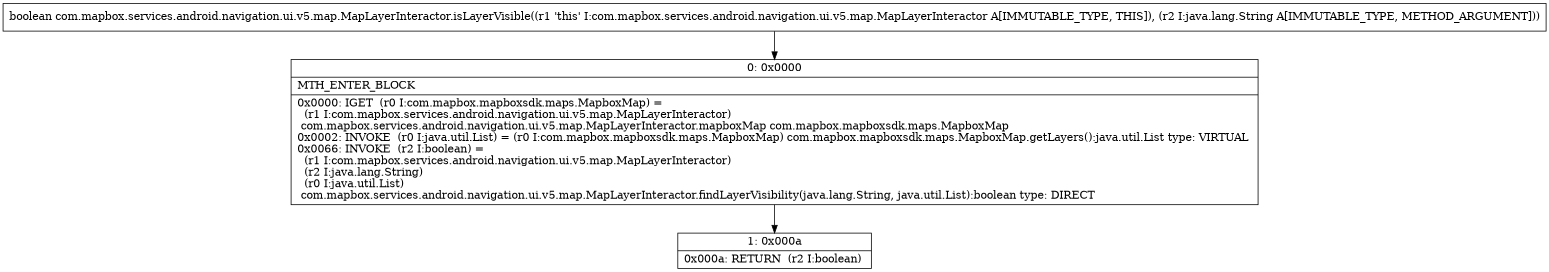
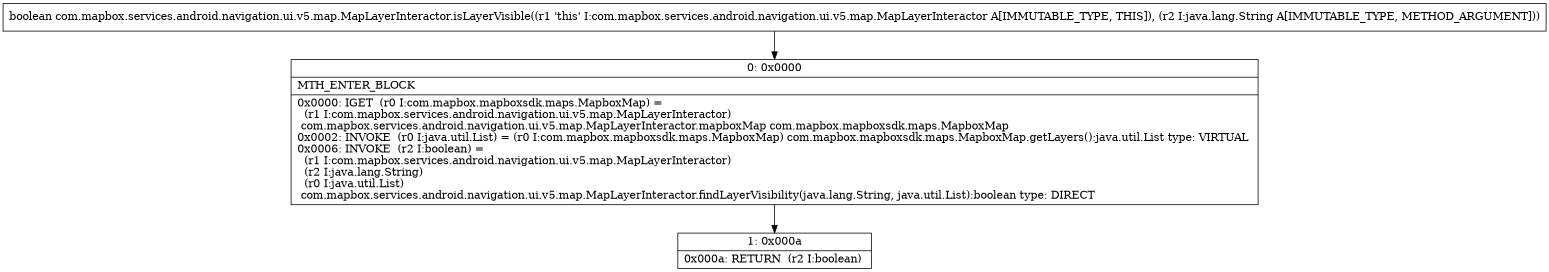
  digraph {
    node [shape=record]
-   n1 [label="{0\:\ 0x0000|MTH_ENTER_BLOCK\l|0x0000: IGET  (r0 I:com.mapbox.mapboxsdk.maps.MapboxMap) = \l  (r1 I:com.mapbox.services.android.navigation.ui.v5.map.MapLayerInteractor)\l com.mapbox.services.android.navigation.ui.v5.map.MapLayerInteractor.mapboxMap com.mapbox.mapboxsdk.maps.MapboxMap \l0x0002: INVOKE  (r0 I:java.util.List) = (r0 I:com.mapbox.mapboxsdk.maps.MapboxMap) com.mapbox.mapboxsdk.maps.MapboxMap.getLayers():java.util.List type: VIRTUAL \l0x0066: INVOKE  (r2 I:boolean) = \l  (r1 I:com.mapbox.services.android.navigation.ui.v5.map.MapLayerInteractor)\l  (r2 I:java.lang.String)\l  (r0 I:java.util.List)\l com.mapbox.services.android.navigation.ui.v5.map.MapLayerInteractor.findLayerVisibility(java.lang.String, java.util.List):boolean type: DIRECT \l}"]
+   n1 [label="{0\:\ 0x0000|MTH_ENTER_BLOCK\l|0x0000: IGET  (r0 I:com.mapbox.mapboxsdk.maps.MapboxMap) = \l  (r1 I:com.mapbox.services.android.navigation.ui.v5.map.MapLayerInteractor)\l com.mapbox.services.android.navigation.ui.v5.map.MapLayerInteractor.mapboxMap com.mapbox.mapboxsdk.maps.MapboxMap \l0x0002: INVOKE  (r0 I:java.util.List) = (r0 I:com.mapbox.mapboxsdk.maps.MapboxMap) com.mapbox.mapboxsdk.maps.MapboxMap.getLayers():java.util.List type: VIRTUAL \l0x0006: INVOKE  (r2 I:boolean) = \l  (r1 I:com.mapbox.services.android.navigation.ui.v5.map.MapLayerInteractor)\l  (r2 I:java.lang.String)\l  (r0 I:java.util.List)\l com.mapbox.services.android.navigation.ui.v5.map.MapLayerInteractor.findLayerVisibility(java.lang.String, java.util.List):boolean type: DIRECT \l}"]
    n2 [label="{1\:\ 0x000a|0x000a: RETURN  (r2 I:boolean) \l}"]
    n3 [label="{boolean com.mapbox.services.android.navigation.ui.v5.map.MapLayerInteractor.isLayerVisible((r1 'this' I:com.mapbox.services.android.navigation.ui.v5.map.MapLayerInteractor A[IMMUTABLE_TYPE, THIS]), (r2 I:java.lang.String A[IMMUTABLE_TYPE, METHOD_ARGUMENT])) }"]
    n1 -> n2
    n3 -> n1
  }
